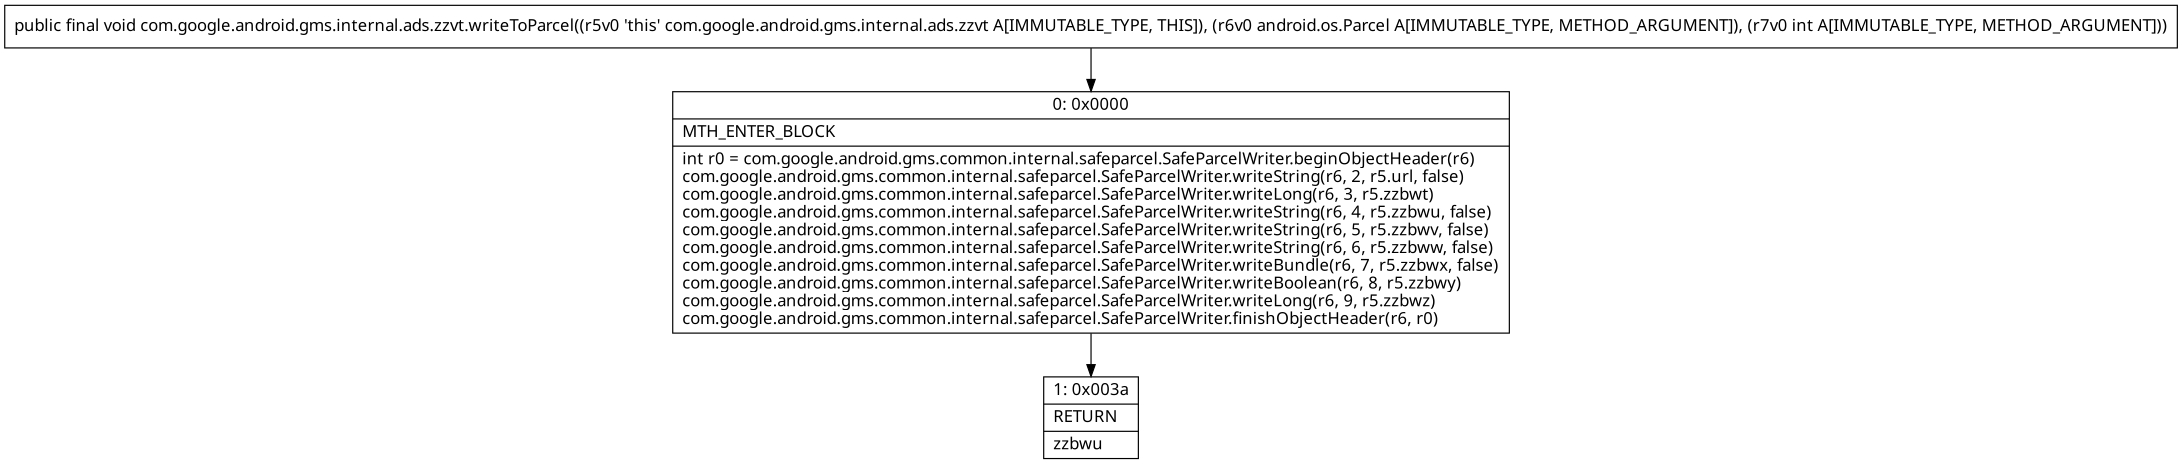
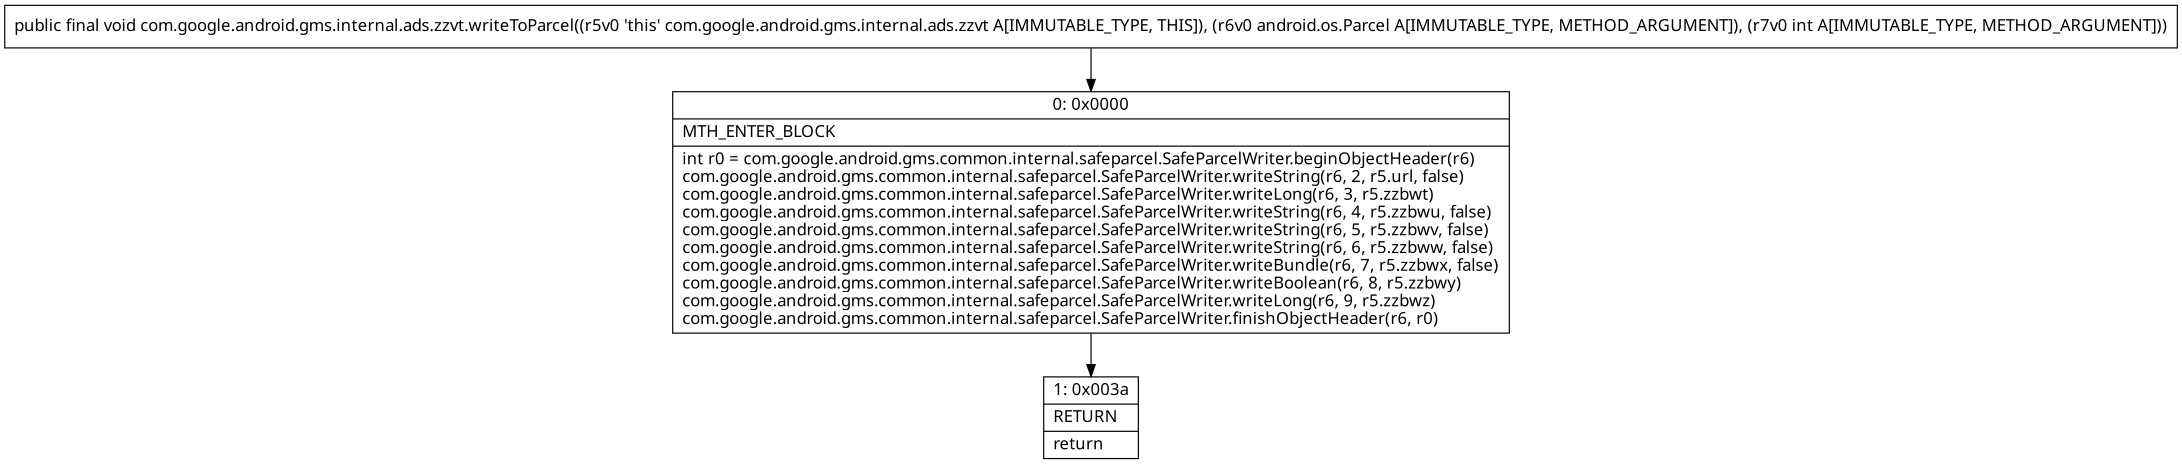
  digraph {
    fontname="Noto Sans"
    node [shape=record fontname="Noto Sans"]
    edge [fontname="Noto Sans"]
    n1 [label="{0\:\ 0x0000|MTH_ENTER_BLOCK\l|int r0 = com.google.android.gms.common.internal.safeparcel.SafeParcelWriter.beginObjectHeader(r6)\lcom.google.android.gms.common.internal.safeparcel.SafeParcelWriter.writeString(r6, 2, r5.url, false)\lcom.google.android.gms.common.internal.safeparcel.SafeParcelWriter.writeLong(r6, 3, r5.zzbwt)\lcom.google.android.gms.common.internal.safeparcel.SafeParcelWriter.writeString(r6, 4, r5.zzbwu, false)\lcom.google.android.gms.common.internal.safeparcel.SafeParcelWriter.writeString(r6, 5, r5.zzbwv, false)\lcom.google.android.gms.common.internal.safeparcel.SafeParcelWriter.writeString(r6, 6, r5.zzbww, false)\lcom.google.android.gms.common.internal.safeparcel.SafeParcelWriter.writeBundle(r6, 7, r5.zzbwx, false)\lcom.google.android.gms.common.internal.safeparcel.SafeParcelWriter.writeBoolean(r6, 8, r5.zzbwy)\lcom.google.android.gms.common.internal.safeparcel.SafeParcelWriter.writeLong(r6, 9, r5.zzbwz)\lcom.google.android.gms.common.internal.safeparcel.SafeParcelWriter.finishObjectHeader(r6, r0)\l}"]
-   n2 [label="{1\:\ 0x003a|RETURN\l|zzbwu\l}"]
+   n2 [label="{1\:\ 0x003a|RETURN\l|return\l}"]
    n3 [label="{public final void com.google.android.gms.internal.ads.zzvt.writeToParcel((r5v0 'this' com.google.android.gms.internal.ads.zzvt A[IMMUTABLE_TYPE, THIS]), (r6v0 android.os.Parcel A[IMMUTABLE_TYPE, METHOD_ARGUMENT]), (r7v0 int A[IMMUTABLE_TYPE, METHOD_ARGUMENT])) }"]
    n1 -> n2
    n3 -> n1
  }
